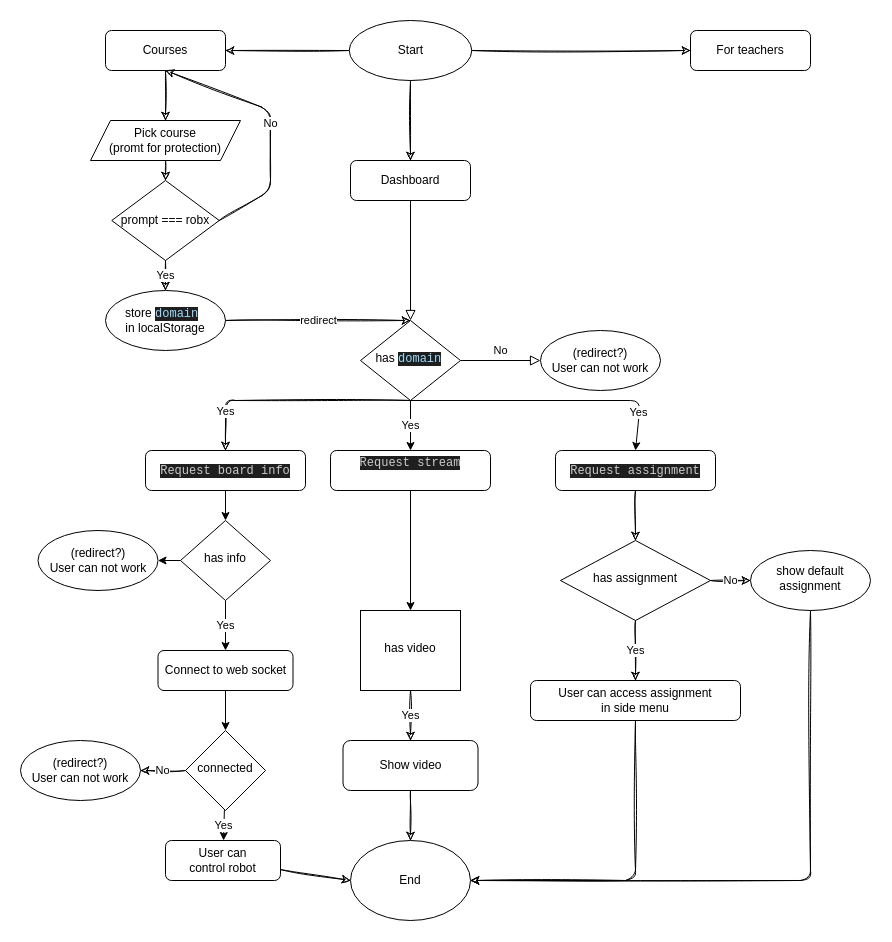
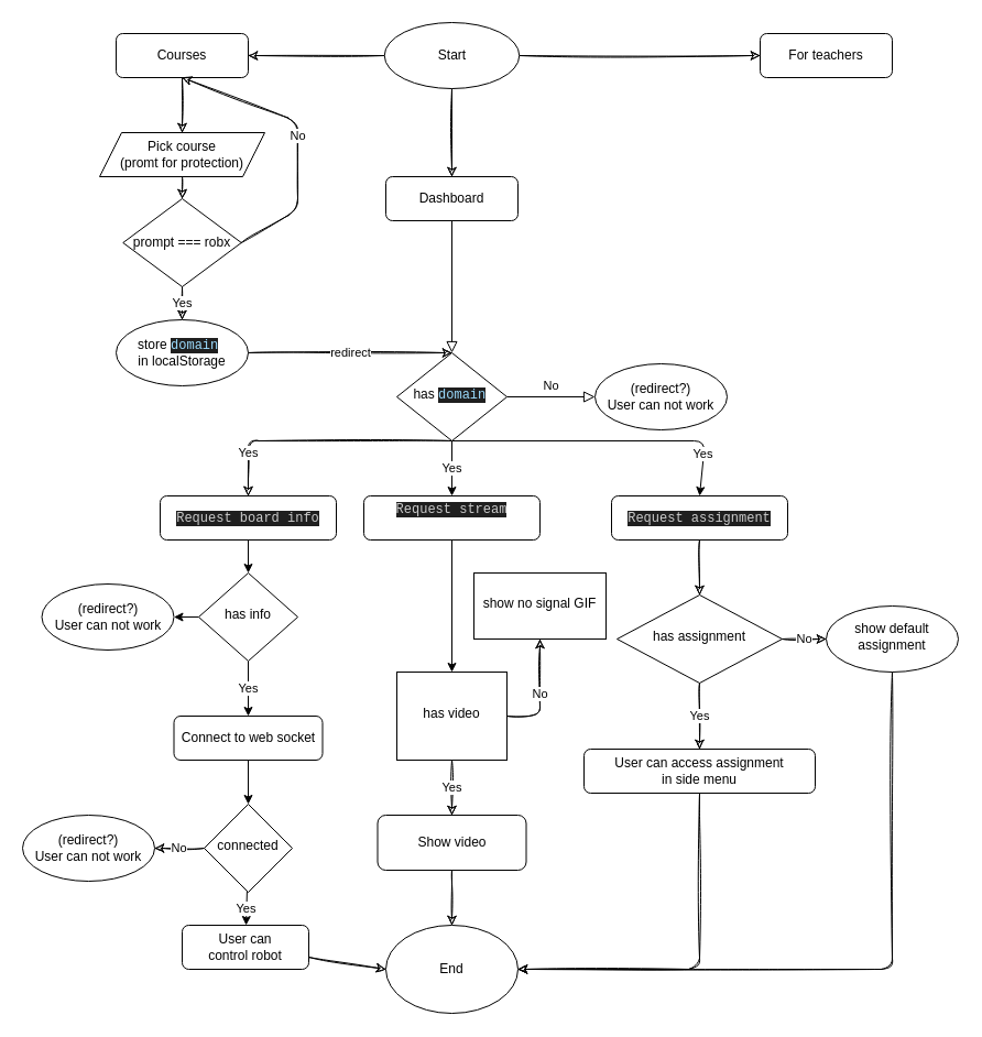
  <mxCell id="0" />
  <mxCell id="1" parent="0" />
  <mxCell id="2" value="" style="rounded=0;html=1;jettySize=auto;orthogonalLoop=1;fontSize=11;endArrow=block;endFill=0;endSize=8;strokeWidth=1;shadow=0;labelBackgroundColor=none;edgeStyle=orthogonalEdgeStyle;" edge="1" parent="1" source="3" target="10"><mxGeometry relative="1" as="geometry" /></mxCell>
  <mxCell id="3" value="Dashboard" style="rounded=1;whiteSpace=wrap;html=1;fontSize=12;glass=0;strokeWidth=1;shadow=0;" vertex="1" parent="1"><mxGeometry x="350" y="160" width="120" height="40" as="geometry" /></mxCell>
  <mxCell id="4" value="No" style="edgeStyle=orthogonalEdgeStyle;rounded=0;html=1;jettySize=auto;orthogonalLoop=1;fontSize=11;endArrow=block;endFill=0;endSize=8;strokeWidth=1;shadow=0;labelBackgroundColor=none;entryX=0;entryY=0.5;entryDx=0;entryDy=0;" edge="1" parent="1" source="10" target="57"><mxGeometry y="10" relative="1" as="geometry"><mxPoint as="offset" /><mxPoint x="510" y="330" as="targetPoint" /></mxGeometry></mxCell>
  <mxCell id="5" value="Yes" style="edgeStyle=none;html=1;exitX=0.5;exitY=1;exitDx=0;exitDy=0;entryX=0.5;entryY=0;entryDx=0;entryDy=0;" edge="1" parent="1" source="10" target="28"><mxGeometry relative="1" as="geometry" /></mxCell>
  <mxCell id="6" style="edgeStyle=none;html=1;exitX=0.5;exitY=1;exitDx=0;exitDy=0;entryX=0.5;entryY=0;entryDx=0;entryDy=0;" edge="1" parent="1" source="10" target="27"><mxGeometry relative="1" as="geometry"><Array as="points"><mxPoint x="640" y="400" /></Array></mxGeometry></mxCell>
  <mxCell id="7" value="Yes" style="edgeLabel;html=1;align=center;verticalAlign=middle;resizable=0;points=[];" vertex="1" connectable="0" parent="6"><mxGeometry x="0.729" y="-1" relative="1" as="geometry"><mxPoint as="offset" /></mxGeometry></mxCell>
  <mxCell id="8" style="edgeStyle=none;sketch=1;html=1;exitX=0.5;exitY=1;exitDx=0;exitDy=0;entryX=0.5;entryY=0;entryDx=0;entryDy=0;" edge="1" parent="1" source="10" target="15"><mxGeometry relative="1" as="geometry"><Array as="points"><mxPoint x="225" y="400" /></Array></mxGeometry></mxCell>
  <mxCell id="9" value="Yes" style="edgeLabel;html=1;align=center;verticalAlign=middle;resizable=0;points=[];" vertex="1" connectable="0" parent="8"><mxGeometry x="0.662" y="-1" relative="1" as="geometry"><mxPoint as="offset" /></mxGeometry></mxCell>
  <mxCell id="10" value="has&amp;nbsp;&lt;span style=&quot;color: rgb(156, 220, 254); background-color: rgb(31, 31, 31); font-family: &amp;quot;Fira Code&amp;quot;, Menlo, Monaco, &amp;quot;Courier New&amp;quot;, monospace;&quot;&gt;domain&lt;/span&gt;&lt;span style=&quot;background-color: initial;&quot;&gt;&amp;nbsp;&lt;/span&gt;" style="rhombus;whiteSpace=wrap;html=1;shadow=0;fontFamily=Helvetica;fontSize=12;align=center;strokeWidth=1;spacing=6;spacingTop=-4;" vertex="1" parent="1"><mxGeometry x="360" y="320" width="100" height="80" as="geometry" /></mxCell>
  <mxCell id="11" style="edgeStyle=none;sketch=1;html=1;entryX=0;entryY=0.5;entryDx=0;entryDy=0;" edge="1" parent="1" source="12" target="46"><mxGeometry relative="1" as="geometry" /></mxCell>
  <mxCell id="12" value="User can &lt;br&gt;control robot" style="rounded=1;whiteSpace=wrap;html=1;fontSize=12;glass=0;strokeWidth=1;shadow=0;" vertex="1" parent="1"><mxGeometry x="165" y="840" width="115" height="40" as="geometry" /></mxCell>
  <mxCell id="13" style="edgeStyle=none;html=1;exitX=0.5;exitY=1;exitDx=0;exitDy=0;entryX=0.5;entryY=0;entryDx=0;entryDy=0;" edge="1" parent="1" source="28" target="18"><mxGeometry relative="1" as="geometry" /></mxCell>
  <mxCell id="14" style="edgeStyle=none;html=1;exitX=0.5;exitY=1;exitDx=0;exitDy=0;entryX=0.5;entryY=0;entryDx=0;entryDy=0;" edge="1" parent="1" source="15" target="21"><mxGeometry relative="1" as="geometry" /></mxCell>
  <mxCell id="15" value="&lt;span style=&quot;background-color: rgb(31, 31, 31); color: rgb(204, 204, 204); font-family: &amp;quot;Fira Code&amp;quot;, Menlo, Monaco, &amp;quot;Courier New&amp;quot;, monospace;&quot;&gt;Request board info&lt;br&gt;&lt;/span&gt;" style="rounded=1;whiteSpace=wrap;html=1;fontSize=12;glass=0;strokeWidth=1;shadow=0;" vertex="1" parent="1"><mxGeometry x="145" y="450" width="160" height="40" as="geometry" /></mxCell>
+ <mxCell id="16" value="No" style="edgeStyle=none;sketch=1;html=1;exitX=1;exitY=0.5;exitDx=0;exitDy=0;entryX=0.5;entryY=1;entryDx=0;entryDy=0;" edge="1" parent="1" source="18" target="24"><mxGeometry relative="1" as="geometry"><Array as="points"><mxPoint x="490" y="650" /></Array></mxGeometry></mxCell>
  <mxCell id="17" value="Yes" style="edgeStyle=none;sketch=1;html=1;exitX=0.5;exitY=1;exitDx=0;exitDy=0;entryX=0.5;entryY=0;entryDx=0;entryDy=0;" edge="1" parent="1" source="18" target="48"><mxGeometry relative="1" as="geometry" /></mxCell>
  <mxCell id="18" value="has video" style="whiteSpace=wrap;html=1;shadow=0;fontFamily=Helvetica;fontSize=12;align=center;strokeWidth=1;spacing=6;spacingTop=-4;rounded=0;" vertex="1" parent="1"><mxGeometry x="360" y="610" width="100" height="80" as="geometry" /></mxCell>
  <mxCell id="19" value="Yes" style="edgeStyle=none;html=1;exitX=0.5;exitY=1;exitDx=0;exitDy=0;entryX=0.5;entryY=0;entryDx=0;entryDy=0;" edge="1" parent="1" source="21" target="23"><mxGeometry relative="1" as="geometry" /></mxCell>
  <mxCell id="20" value="" style="edgeStyle=none;html=1;" edge="1" parent="1" source="21" target="25"><mxGeometry relative="1" as="geometry" /></mxCell>
  <mxCell id="21" value="has info" style="rhombus;whiteSpace=wrap;html=1;shadow=0;fontFamily=Helvetica;fontSize=12;align=center;strokeWidth=1;spacing=6;spacingTop=-4;" vertex="1" parent="1"><mxGeometry x="180" y="520" width="90" height="80" as="geometry" /></mxCell>
  <mxCell id="22" style="edgeStyle=none;html=1;exitX=0.5;exitY=1;exitDx=0;exitDy=0;entryX=0.5;entryY=0;entryDx=0;entryDy=0;" edge="1" parent="1" source="23" target="34"><mxGeometry relative="1" as="geometry" /></mxCell>
  <mxCell id="23" value="Connect to web socket" style="rounded=1;whiteSpace=wrap;html=1;fontSize=12;glass=0;strokeWidth=1;shadow=0;" vertex="1" parent="1"><mxGeometry x="157.5" y="650" width="135" height="40" as="geometry" /></mxCell>
+ <mxCell id="24" value="show no signal GIF" style="whiteSpace=wrap;html=1;shadow=0;strokeWidth=1;spacing=6;spacingTop=-4;" vertex="1" parent="1"><mxGeometry x="430" y="520" width="120" height="60" as="geometry" /></mxCell>
  <mxCell id="25" value="(redirect?)&lt;br&gt;User can not work&lt;br&gt;" style="ellipse;whiteSpace=wrap;html=1;" vertex="1" parent="1"><mxGeometry x="37.5" y="530" width="120" height="60" as="geometry" /></mxCell>
  <mxCell id="26" style="edgeStyle=none;sketch=1;html=1;exitX=0.5;exitY=1;exitDx=0;exitDy=0;" edge="1" parent="1" source="27" target="31"><mxGeometry relative="1" as="geometry" /></mxCell>
  <mxCell id="27" value="&lt;span style=&quot;background-color: rgb(31, 31, 31); color: rgb(204, 204, 204); font-family: &amp;quot;Fira Code&amp;quot;, Menlo, Monaco, &amp;quot;Courier New&amp;quot;, monospace;&quot;&gt;Request assignment&lt;/span&gt;" style="rounded=1;whiteSpace=wrap;html=1;fontSize=12;glass=0;strokeWidth=1;shadow=0;" vertex="1" parent="1"><mxGeometry x="555" y="450" width="160" height="40" as="geometry" /></mxCell>
  <mxCell id="28" value="&lt;span style=&quot;background-color: rgb(31, 31, 31); color: rgb(204, 204, 204); font-family: &amp;quot;Fira Code&amp;quot;, Menlo, Monaco, &amp;quot;Courier New&amp;quot;, monospace;&quot;&gt;Request stream&lt;br&gt;&lt;br&gt;&lt;/span&gt;" style="rounded=1;whiteSpace=wrap;html=1;fontSize=12;glass=0;strokeWidth=1;shadow=0;" vertex="1" parent="1"><mxGeometry x="330" y="450" width="160" height="40" as="geometry" /></mxCell>
  <mxCell id="29" value="No" style="edgeStyle=none;sketch=1;html=1;entryX=0;entryY=0.5;entryDx=0;entryDy=0;" edge="1" parent="1" source="31" target="36"><mxGeometry relative="1" as="geometry" /></mxCell>
  <mxCell id="30" value="Yes" style="edgeStyle=none;sketch=1;html=1;exitX=0.5;exitY=1;exitDx=0;exitDy=0;entryX=0.5;entryY=0;entryDx=0;entryDy=0;" edge="1" parent="1" source="31" target="38"><mxGeometry relative="1" as="geometry" /></mxCell>
  <mxCell id="31" value="has assignment" style="rhombus;whiteSpace=wrap;html=1;shadow=0;fontFamily=Helvetica;fontSize=12;align=center;strokeWidth=1;spacing=6;spacingTop=-4;" vertex="1" parent="1"><mxGeometry x="560" y="540" width="150" height="80" as="geometry" /></mxCell>
  <mxCell id="32" value="No" style="edgeStyle=none;html=1;sketch=1;curveFitting=1;jiggle=2;entryX=1;entryY=0.5;entryDx=0;entryDy=0;" edge="1" parent="1" source="34" target="56"><mxGeometry x="0.022" relative="1" as="geometry"><mxPoint x="147.5" y="770" as="targetPoint" /><mxPoint as="offset" /></mxGeometry></mxCell>
  <mxCell id="33" value="Yes" style="edgeStyle=none;html=1;" edge="1" parent="1" source="34" target="12"><mxGeometry relative="1" as="geometry" /></mxCell>
  <mxCell id="34" value="connected" style="rhombus;whiteSpace=wrap;html=1;shadow=0;fontFamily=Helvetica;fontSize=12;align=center;strokeWidth=1;spacing=6;spacingTop=-4;" vertex="1" parent="1"><mxGeometry x="185" y="730" width="80" height="80" as="geometry" /></mxCell>
  <mxCell id="35" style="edgeStyle=none;sketch=1;html=1;entryX=1;entryY=0.5;entryDx=0;entryDy=0;" edge="1" parent="1" source="36" target="46"><mxGeometry relative="1" as="geometry"><Array as="points"><mxPoint x="810" y="880" /></Array></mxGeometry></mxCell>
  <mxCell id="36" value="show default assignment" style="ellipse;whiteSpace=wrap;html=1;shadow=0;strokeWidth=1;spacing=6;spacingTop=-4;" vertex="1" parent="1"><mxGeometry x="750" y="550" width="120" height="60" as="geometry" /></mxCell>
  <mxCell id="37" style="edgeStyle=none;sketch=1;html=1;exitX=0.5;exitY=1;exitDx=0;exitDy=0;entryX=1;entryY=0.5;entryDx=0;entryDy=0;" edge="1" parent="1" source="38" target="46"><mxGeometry relative="1" as="geometry"><Array as="points"><mxPoint x="635" y="880" /></Array></mxGeometry></mxCell>
  <mxCell id="38" value="User can access assignment &lt;br&gt;in side menu" style="rounded=1;whiteSpace=wrap;html=1;fontSize=12;glass=0;strokeWidth=1;shadow=0;" vertex="1" parent="1"><mxGeometry x="530" y="680" width="210" height="40" as="geometry" /></mxCell>
  <mxCell id="39" style="edgeStyle=none;sketch=1;html=1;exitX=0.5;exitY=1;exitDx=0;exitDy=0;" edge="1" parent="1" source="40" target="43"><mxGeometry relative="1" as="geometry" /></mxCell>
  <mxCell id="40" value="Courses" style="rounded=1;whiteSpace=wrap;html=1;fontSize=12;glass=0;strokeWidth=1;shadow=0;" vertex="1" parent="1"><mxGeometry x="105" y="30" width="120" height="40" as="geometry" /></mxCell>
  <mxCell id="41" value="For teachers" style="rounded=1;whiteSpace=wrap;html=1;fontSize=12;glass=0;strokeWidth=1;shadow=0;" vertex="1" parent="1"><mxGeometry x="690" y="30" width="120" height="40" as="geometry" /></mxCell>
  <mxCell id="42" style="edgeStyle=none;sketch=1;html=1;entryX=0.5;entryY=0;entryDx=0;entryDy=0;" edge="1" parent="1" source="43" target="55"><mxGeometry relative="1" as="geometry" /></mxCell>
  <mxCell id="43" value="Pick course&lt;br&gt;(promt for protection)" style="shape=parallelogram;perimeter=parallelogramPerimeter;whiteSpace=wrap;html=1;fixedSize=1;" vertex="1" parent="1"><mxGeometry x="90" y="120" width="150" height="40" as="geometry" /></mxCell>
  <mxCell id="44" value="redirect" style="edgeStyle=none;sketch=1;html=1;exitX=1;exitY=0.5;exitDx=0;exitDy=0;entryX=0.5;entryY=0;entryDx=0;entryDy=0;" edge="1" parent="1" source="45" target="10"><mxGeometry relative="1" as="geometry" /></mxCell>
  <mxCell id="45" value="store&amp;nbsp;&lt;span style=&quot;color: rgb(156, 220, 254); background-color: rgb(31, 31, 31); font-family: &amp;quot;Fira Code&amp;quot;, Menlo, Monaco, &amp;quot;Courier New&amp;quot;, monospace;&quot;&gt;domain&lt;/span&gt;&lt;span style=&quot;background-color: initial;&quot;&gt;&amp;nbsp;&lt;/span&gt;&amp;nbsp;&lt;br&gt;in localStorage" style="ellipse;whiteSpace=wrap;html=1;" vertex="1" parent="1"><mxGeometry x="105" y="290" width="120" height="60" as="geometry" /></mxCell>
  <mxCell id="46" value="End" style="ellipse;whiteSpace=wrap;html=1;" vertex="1" parent="1"><mxGeometry x="350" y="840" width="120" height="80" as="geometry" /></mxCell>
  <mxCell id="47" style="edgeStyle=none;sketch=1;html=1;exitX=0.5;exitY=1;exitDx=0;exitDy=0;" edge="1" parent="1" source="48" target="46"><mxGeometry relative="1" as="geometry" /></mxCell>
  <mxCell id="48" value="Show video" style="rounded=1;whiteSpace=wrap;html=1;fontSize=12;glass=0;strokeWidth=1;shadow=0;" vertex="1" parent="1"><mxGeometry x="342.5" y="740" width="135" height="50" as="geometry" /></mxCell>
  <mxCell id="49" style="edgeStyle=none;sketch=1;html=1;entryX=1;entryY=0.5;entryDx=0;entryDy=0;" edge="1" parent="1" source="52" target="40"><mxGeometry relative="1" as="geometry" /></mxCell>
  <mxCell id="50" style="edgeStyle=none;sketch=1;html=1;entryX=0.5;entryY=0;entryDx=0;entryDy=0;" edge="1" parent="1" source="52" target="3"><mxGeometry relative="1" as="geometry" /></mxCell>
  <mxCell id="51" style="edgeStyle=none;sketch=1;html=1;exitX=1;exitY=0.5;exitDx=0;exitDy=0;entryX=0;entryY=0.5;entryDx=0;entryDy=0;" edge="1" parent="1" source="52" target="41"><mxGeometry relative="1" as="geometry" /></mxCell>
  <mxCell id="52" value="Start" style="ellipse;whiteSpace=wrap;html=1;" vertex="1" parent="1"><mxGeometry x="348.75" y="20" width="122.5" height="60" as="geometry" /></mxCell>
  <mxCell id="53" value="Yes" style="edgeStyle=none;sketch=1;html=1;entryX=0.5;entryY=0;entryDx=0;entryDy=0;" edge="1" parent="1" source="55" target="45"><mxGeometry relative="1" as="geometry" /></mxCell>
  <mxCell id="54" value="No" style="edgeStyle=none;sketch=1;html=1;exitX=1;exitY=0.5;exitDx=0;exitDy=0;entryX=0.5;entryY=1;entryDx=0;entryDy=0;" edge="1" parent="1" source="55" target="40"><mxGeometry relative="1" as="geometry"><mxPoint x="290" y="130" as="targetPoint" /><Array as="points"><mxPoint x="270" y="190" /><mxPoint x="270" y="110" /></Array></mxGeometry></mxCell>
  <mxCell id="55" value="prompt === robx" style="rhombus;whiteSpace=wrap;html=1;" vertex="1" parent="1"><mxGeometry x="111.25" y="180" width="107.5" height="80" as="geometry" /></mxCell>
  <mxCell id="56" value="(redirect?)&lt;br&gt;User can not work&lt;br&gt;" style="ellipse;whiteSpace=wrap;html=1;" vertex="1" parent="1"><mxGeometry y="740" width="120" height="60" as="geometry" x="20" /></mxCell>
  <mxCell id="57" value="(redirect?)&lt;br&gt;User can not work&lt;br&gt;" style="ellipse;whiteSpace=wrap;html=1;" vertex="1" parent="1"><mxGeometry x="540" y="330" width="120" height="60" as="geometry" /></mxCell>
